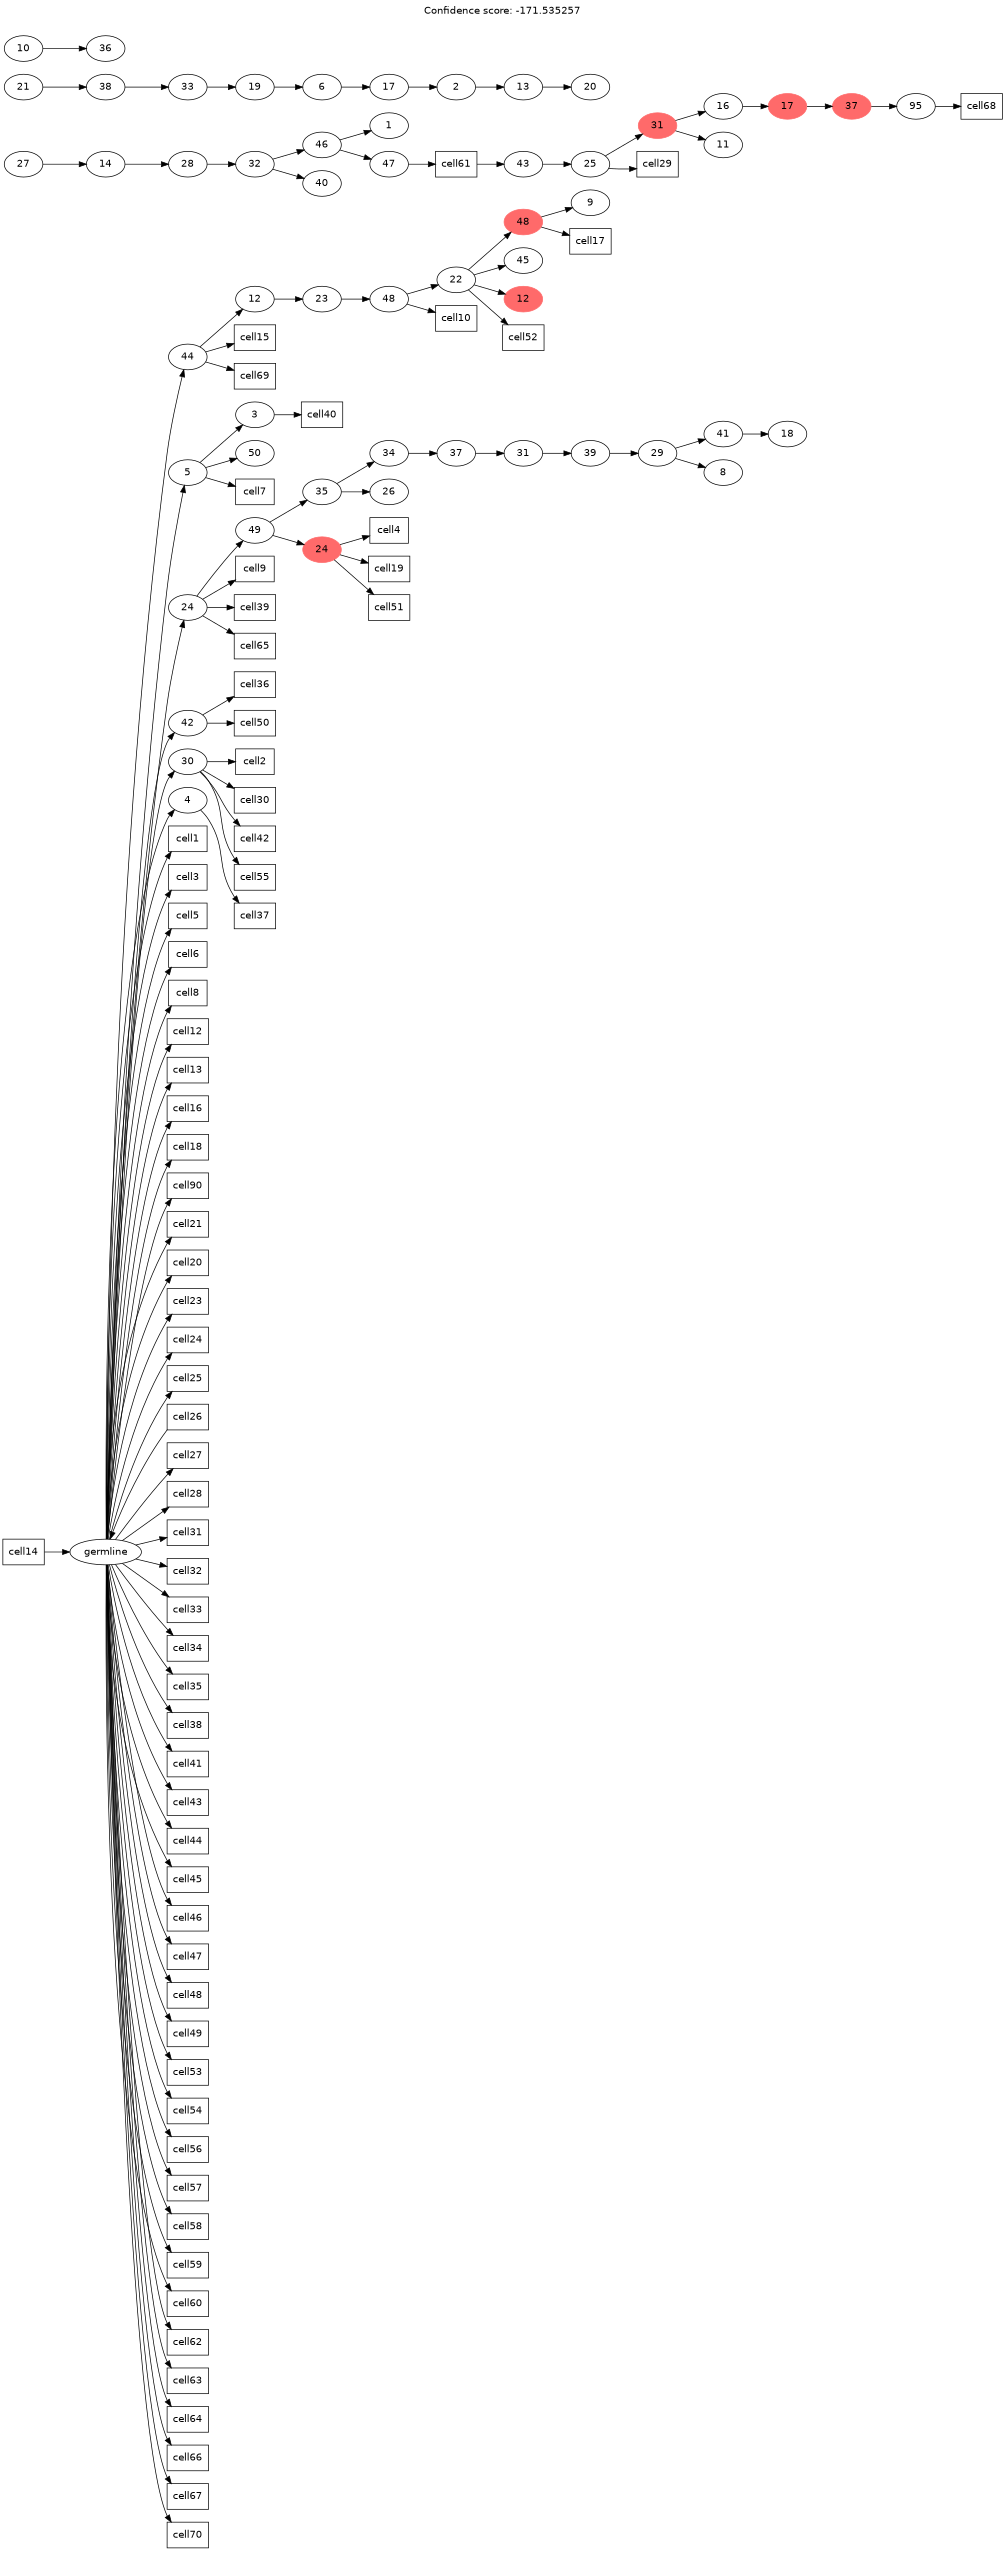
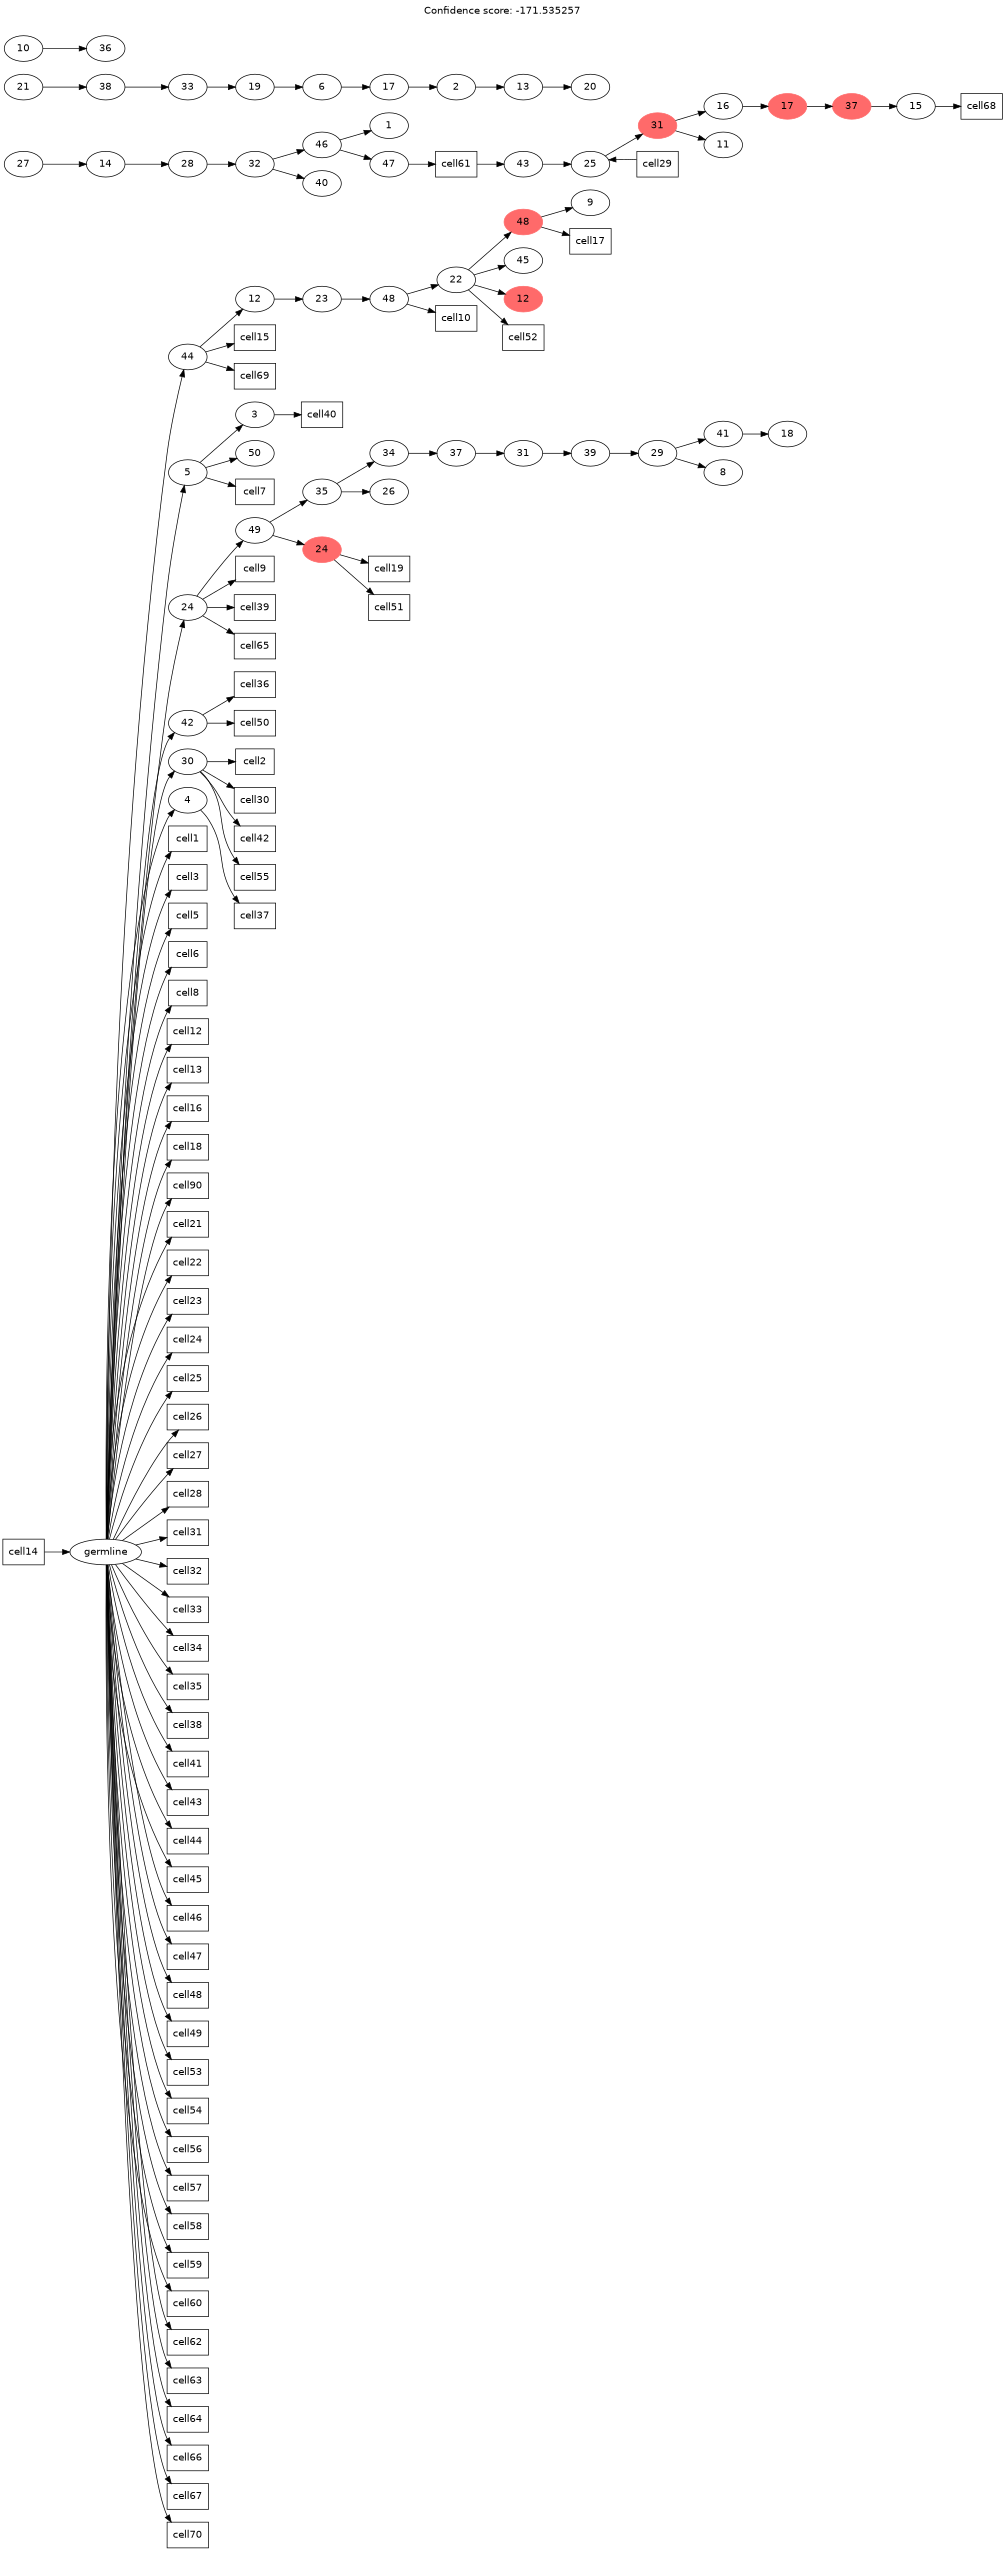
  digraph {
    fontname="DejaVu Sans"
    label="Confidence score: -171.535257"
    labelloc=t
    rankdir=LR
    node [fontname="DejaVu Sans" shape=box]
    edge [fontname="DejaVu Sans"]
    n1 [color=indianred1 label=48 style=filled shape=""]
    n2 [label=9 shape=""]
    cell17
    n4 [label=22 shape=""]
    n5 [label=45 shape=""]
    n6 [color=indianred1 label=12 style=filled shape=""]
    cell52
    n8 [label=48 shape=""]
    cell10
    n10 [label=23 shape=""]
    n11 [label=12 shape=""]
    n12 [label=44 shape=""]
    cell15
    cell69
    n15 [label=5 shape=""]
    n16 [label=3 shape=""]
    n17 [label=50 shape=""]
    cell7
    cell40
    n20 [color=indianred1 label=37 style=filled shape=""]
-   n21 [label=95 shape=""]
+   n21 [label=15 shape=""]
    cell68
    n23 [color=indianred1 label=17 style=filled shape=""]
    n24 [label=16 shape=""]
    n25 [color=indianred1 label=31 style=filled shape=""]
    n26 [label=11 shape=""]
    n27 [label=25 shape=""]
    cell29
    n29 [label=43 shape=""]
    n30 [label=1 shape=""]
    n31 [label=46 shape=""]
    n32 [label=47 shape=""]
    cell61
    n34 [label=32 shape=""]
    n35 [label=40 shape=""]
    n36 [label=28 shape=""]
    n37 [label=14 shape=""]
    n38 [label=27 shape=""]
    n39 [label=20 shape=""]
    n40 [label=13 shape=""]
    n41 [label=2 shape=""]
    n42 [label=17 shape=""]
    n43 [label=6 shape=""]
    n44 [label=19 shape=""]
    n45 [label=33 shape=""]
    n46 [label=38 shape=""]
    n47 [label=21 shape=""]
    n48 [label=36 shape=""]
    n49 [label=10 shape=""]
    n50 [label=18 shape=""]
    n51 [label=41 shape=""]
    n52 [label=29 shape=""]
    n53 [label=8 shape=""]
    n54 [label=39 shape=""]
    n55 [label=31 shape=""]
    n56 [label=37 shape=""]
    n57 [label=34 shape=""]
    n58 [label=35 shape=""]
    n59 [label=26 shape=""]
    n60 [label=49 shape=""]
    n61 [color=indianred1 label=24 style=filled shape=""]
-   cell4
    cell19
    cell51
    n65 [label=24 shape=""]
    cell9
    cell39
    cell65
    n69 [label=germline shape=""]
    n70 [label=42 shape=""]
    n71 [label=30 shape=""]
    n72 [label=4 shape=""]
    cell1
    cell3
    cell5
    cell6
    cell8
    cell12
    cell13
    cell16
    cell18
    n82 [label=cell90]
    cell21
-   cell22 [label=cell20]
+   cell22
    cell23
    cell24
    cell25
    cell26
    cell27
    cell28
    cell31
    cell32
    cell33
    cell34
    cell35
    cell38
    cell41
    cell43
    cell44
    cell45
    cell46
    cell47
    cell48
    cell49
    cell53
    cell54
    cell56
    cell57
    cell58
    cell59
    cell60
    cell62
    cell63
    cell64
    cell66
    cell67
    cell70
    cell36
    cell50
    cell2
    cell30
    cell42
    cell55
    cell37
    cell14
    n1 -> n2
    n1 -> cell17
    n4 -> n1
    n4 -> n5
    n4 -> n6
    n4 -> cell52
    n8 -> n4
    n8 -> cell10
    n10 -> n8
    n11 -> n10
    n12 -> n11
    n12 -> cell15
    n12 -> cell69
    n15 -> n16
    n15 -> n17
    n15 -> cell7
    n16 -> cell40
    n20 -> n21
    n21 -> cell68
    n23 -> n20
    n24 -> n23
    n25 -> n24
    n25 -> n26
    n27 -> n25
-   n27 -> cell29
+   cell29 -> n27
    n29 -> n27
    n31 -> n30
    n31 -> n32
    n32 -> cell61
    cell61 -> n29
    n34 -> n31
    n34 -> n35
    n36 -> n34
    n37 -> n36
    n38 -> n37
    n40 -> n39
    n41 -> n40
    n42 -> n41
    n43 -> n42
    n44 -> n43
    n45 -> n44
    n46 -> n45
    n47 -> n46
    n49 -> n48
    n51 -> n50
    n52 -> n51
    n52 -> n53
    n54 -> n52
    n55 -> n54
    n56 -> n55
    n57 -> n56
    n58 -> n57
    n58 -> n59
    n60 -> n58
    n60 -> n61
-   n61 -> cell4
    n61 -> cell19
    n61 -> cell51
    n65 -> n60
    n65 -> cell9
    n65 -> cell39
    n65 -> cell65
    n69 -> n12
    n69 -> n15
    n69 -> n65
    n69 -> n70
    n69 -> n71
    n69 -> n72
    n69 -> cell1
    n69 -> cell3
    n69 -> cell5
    n69 -> cell6
    n69 -> cell8
    n69 -> cell12
    n69 -> cell13
    n69 -> cell16
    n69 -> cell18
    n69 -> n82
    n69 -> cell21
    n69 -> cell22
    n69 -> cell23
    n69 -> cell24
    n69 -> cell25
-   cell26 -> n69
+   n69 -> cell26
    n69 -> cell27
    n69 -> cell28
    n69 -> cell31
    n69 -> cell32
    n69 -> cell33
    n69 -> cell34
    n69 -> cell35
    n69 -> cell38
    n69 -> cell41
    n69 -> cell43
    n69 -> cell44
    n69 -> cell45
    n69 -> cell46
    n69 -> cell47
    n69 -> cell48
    n69 -> cell49
    n69 -> cell53
    n69 -> cell54
    n69 -> cell56
    n69 -> cell57
    n69 -> cell58
    n69 -> cell59
    n69 -> cell60
    n69 -> cell62
    n69 -> cell63
    n69 -> cell64
    n69 -> cell66
    n69 -> cell67
    n69 -> cell70
    n70 -> cell36
    n70 -> cell50
    n71 -> cell2
    n71 -> cell30
    n71 -> cell42
    n71 -> cell55
    n72 -> cell37
    cell14 -> n69
  }
